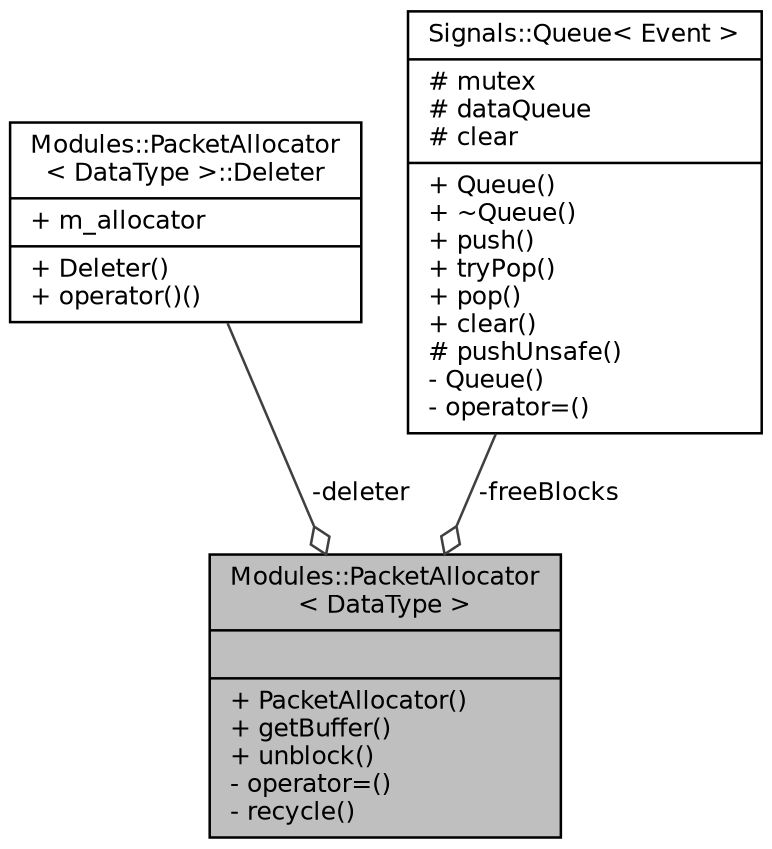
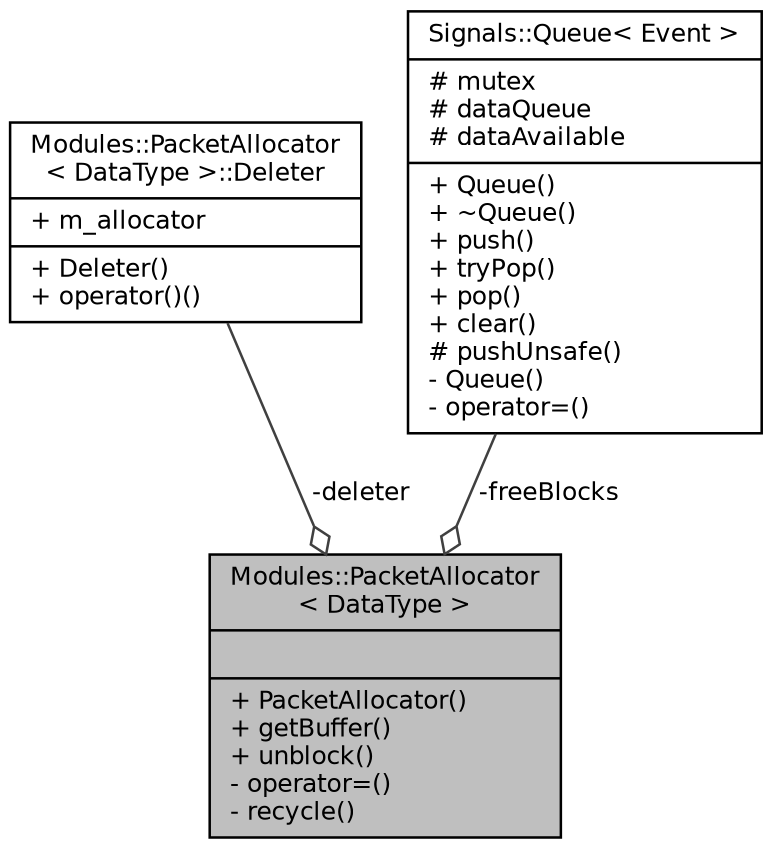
  digraph {
    node [color=black fillcolor=white fontname=Helvetica fontsize=10 shape=record style=filled]
    edge [arrowhead=odiamond color=grey25 fontname=Helvetica fontsize=10 labelfontname=Helvetica labelfontsize=10 style=solid]
    n1 [fillcolor=grey75 fontcolor=black height=0.2 label="{Modules::PacketAllocator\l\< DataType \>\n||+ PacketAllocator()\l+ getBuffer()\l+ unblock()\l- operator=()\l- recycle()\l}" width=0.4]
    n2 [height=0.2 label="{Modules::PacketAllocator\l\< DataType \>::Deleter\n|+ m_allocator\l|+ Deleter()\l+ operator()()\l}" width=0.4]
-   n3 [height=0.2 label="{Signals::Queue\< Event \>\n|# mutex\l# dataQueue\l# clear\l|+ Queue()\l+ ~Queue()\l+ push()\l+ tryPop()\l+ pop()\l+ clear()\l# pushUnsafe()\l- Queue()\l- operator=()\l}" width=0.4]
+   n3 [height=0.2 label="{Signals::Queue\< Event \>\n|# mutex\l# dataQueue\l# dataAvailable\l|+ Queue()\l+ ~Queue()\l+ push()\l+ tryPop()\l+ pop()\l+ clear()\l# pushUnsafe()\l- Queue()\l- operator=()\l}" width=0.4]
    n2 -> n1 [label=" -deleter"]
    n3 -> n1 [label=" -freeBlocks"]
  }
